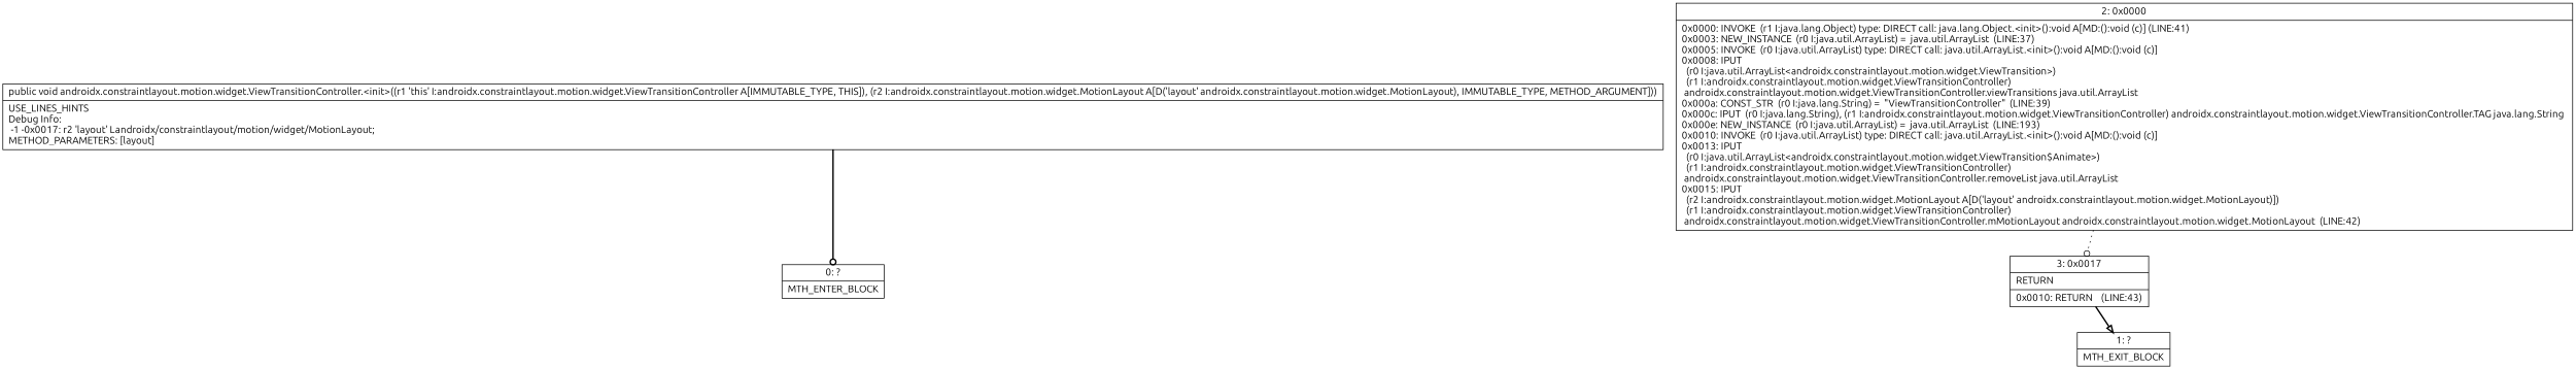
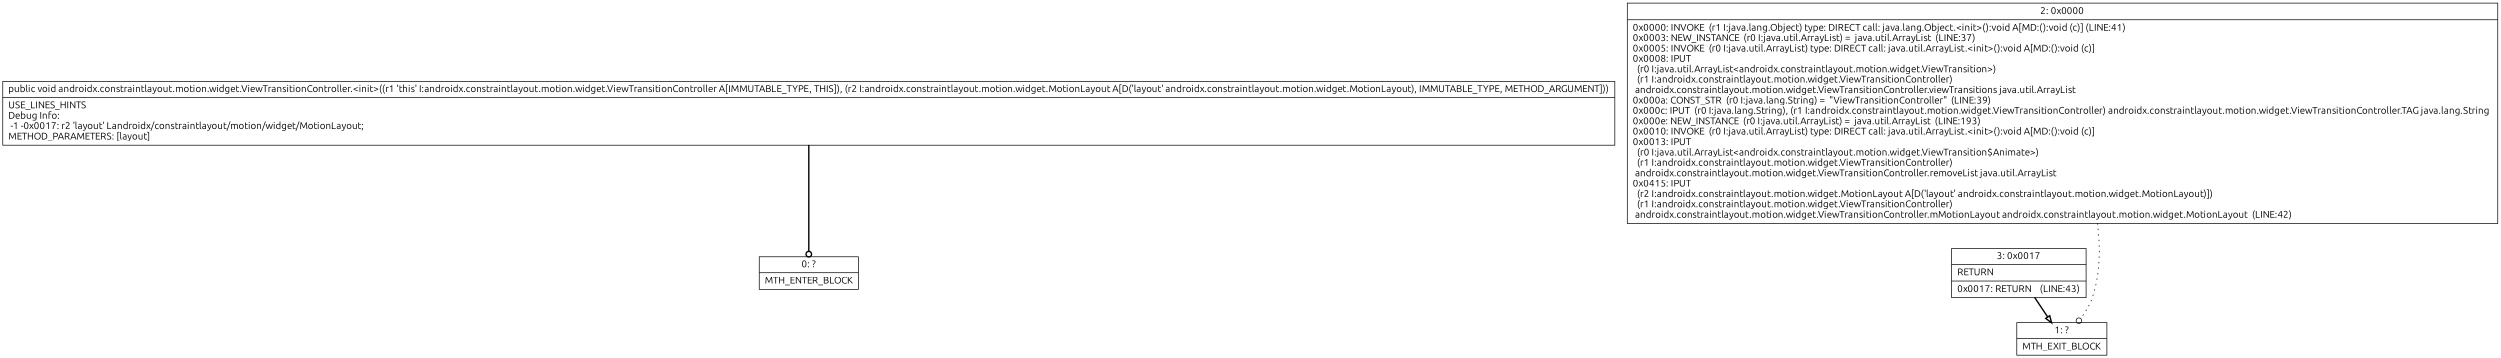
  digraph {
    fontname=Ubuntu
    node [fontname=Ubuntu shape=record]
    edge [arrowhead=odot fontname=Ubuntu style=bold]
    n1 [label="{0\:\ ?|MTH_ENTER_BLOCK\l}"]
-   n2 [label="{2\:\ 0x0000|0x0000: INVOKE  (r1 I:java.lang.Object) type: DIRECT call: java.lang.Object.\<init\>():void A[MD:():void (c)] (LINE:41)\l0x0003: NEW_INSTANCE  (r0 I:java.util.ArrayList) =  java.util.ArrayList  (LINE:37)\l0x0005: INVOKE  (r0 I:java.util.ArrayList) type: DIRECT call: java.util.ArrayList.\<init\>():void A[MD:():void (c)]\l0x0008: IPUT  \l  (r0 I:java.util.ArrayList\<androidx.constraintlayout.motion.widget.ViewTransition\>)\l  (r1 I:androidx.constraintlayout.motion.widget.ViewTransitionController)\l androidx.constraintlayout.motion.widget.ViewTransitionController.viewTransitions java.util.ArrayList \l0x000a: CONST_STR  (r0 I:java.lang.String) =  \"ViewTransitionController\"  (LINE:39)\l0x000c: IPUT  (r0 I:java.lang.String), (r1 I:androidx.constraintlayout.motion.widget.ViewTransitionController) androidx.constraintlayout.motion.widget.ViewTransitionController.TAG java.lang.String \l0x000e: NEW_INSTANCE  (r0 I:java.util.ArrayList) =  java.util.ArrayList  (LINE:193)\l0x0010: INVOKE  (r0 I:java.util.ArrayList) type: DIRECT call: java.util.ArrayList.\<init\>():void A[MD:():void (c)]\l0x0013: IPUT  \l  (r0 I:java.util.ArrayList\<androidx.constraintlayout.motion.widget.ViewTransition$Animate\>)\l  (r1 I:androidx.constraintlayout.motion.widget.ViewTransitionController)\l androidx.constraintlayout.motion.widget.ViewTransitionController.removeList java.util.ArrayList \l0x0015: IPUT  \l  (r2 I:androidx.constraintlayout.motion.widget.MotionLayout A[D('layout' androidx.constraintlayout.motion.widget.MotionLayout)])\l  (r1 I:androidx.constraintlayout.motion.widget.ViewTransitionController)\l androidx.constraintlayout.motion.widget.ViewTransitionController.mMotionLayout androidx.constraintlayout.motion.widget.MotionLayout  (LINE:42)\l}"]
-   n3 [label="{3\:\ 0x0017|RETURN\l|0x0010: RETURN    (LINE:43)\l}"]
+   n2 [label="{2\:\ 0x0000|0x0000: INVOKE  (r1 I:java.lang.Object) type: DIRECT call: java.lang.Object.\<init\>():void A[MD:():void (c)] (LINE:41)\l0x0003: NEW_INSTANCE  (r0 I:java.util.ArrayList) =  java.util.ArrayList  (LINE:37)\l0x0005: INVOKE  (r0 I:java.util.ArrayList) type: DIRECT call: java.util.ArrayList.\<init\>():void A[MD:():void (c)]\l0x0008: IPUT  \l  (r0 I:java.util.ArrayList\<androidx.constraintlayout.motion.widget.ViewTransition\>)\l  (r1 I:androidx.constraintlayout.motion.widget.ViewTransitionController)\l androidx.constraintlayout.motion.widget.ViewTransitionController.viewTransitions java.util.ArrayList \l0x000a: CONST_STR  (r0 I:java.lang.String) =  \"ViewTransitionController\"  (LINE:39)\l0x000c: IPUT  (r0 I:java.lang.String), (r1 I:androidx.constraintlayout.motion.widget.ViewTransitionController) androidx.constraintlayout.motion.widget.ViewTransitionController.TAG java.lang.String \l0x000e: NEW_INSTANCE  (r0 I:java.util.ArrayList) =  java.util.ArrayList  (LINE:193)\l0x0010: INVOKE  (r0 I:java.util.ArrayList) type: DIRECT call: java.util.ArrayList.\<init\>():void A[MD:():void (c)]\l0x0013: IPUT  \l  (r0 I:java.util.ArrayList\<androidx.constraintlayout.motion.widget.ViewTransition$Animate\>)\l  (r1 I:androidx.constraintlayout.motion.widget.ViewTransitionController)\l androidx.constraintlayout.motion.widget.ViewTransitionController.removeList java.util.ArrayList \l0x0415: IPUT  \l  (r2 I:androidx.constraintlayout.motion.widget.MotionLayout A[D('layout' androidx.constraintlayout.motion.widget.MotionLayout)])\l  (r1 I:androidx.constraintlayout.motion.widget.ViewTransitionController)\l androidx.constraintlayout.motion.widget.ViewTransitionController.mMotionLayout androidx.constraintlayout.motion.widget.MotionLayout  (LINE:42)\l}"]
+   n3 [label="{3\:\ 0x0017|RETURN\l|0x0017: RETURN    (LINE:43)\l}"]
    n4 [label="{1\:\ ?|MTH_EXIT_BLOCK\l}"]
    n5 [label="{public void androidx.constraintlayout.motion.widget.ViewTransitionController.\<init\>((r1 'this' I:androidx.constraintlayout.motion.widget.ViewTransitionController A[IMMUTABLE_TYPE, THIS]), (r2 I:androidx.constraintlayout.motion.widget.MotionLayout A[D('layout' androidx.constraintlayout.motion.widget.MotionLayout), IMMUTABLE_TYPE, METHOD_ARGUMENT]))  | USE_LINES_HINTS\lDebug Info:\l  \-1 \-0x0017: r2 'layout' Landroidx\/constraintlayout\/motion\/widget\/MotionLayout;\lMETHOD_PARAMETERS: [layout]\l}"]
-   n2 -> n3 [style=dotted]
+   n2 -> n4 [style=dotted]
    n3 -> n4 [arrowhead=onormal]
    n5 -> n1
  }
